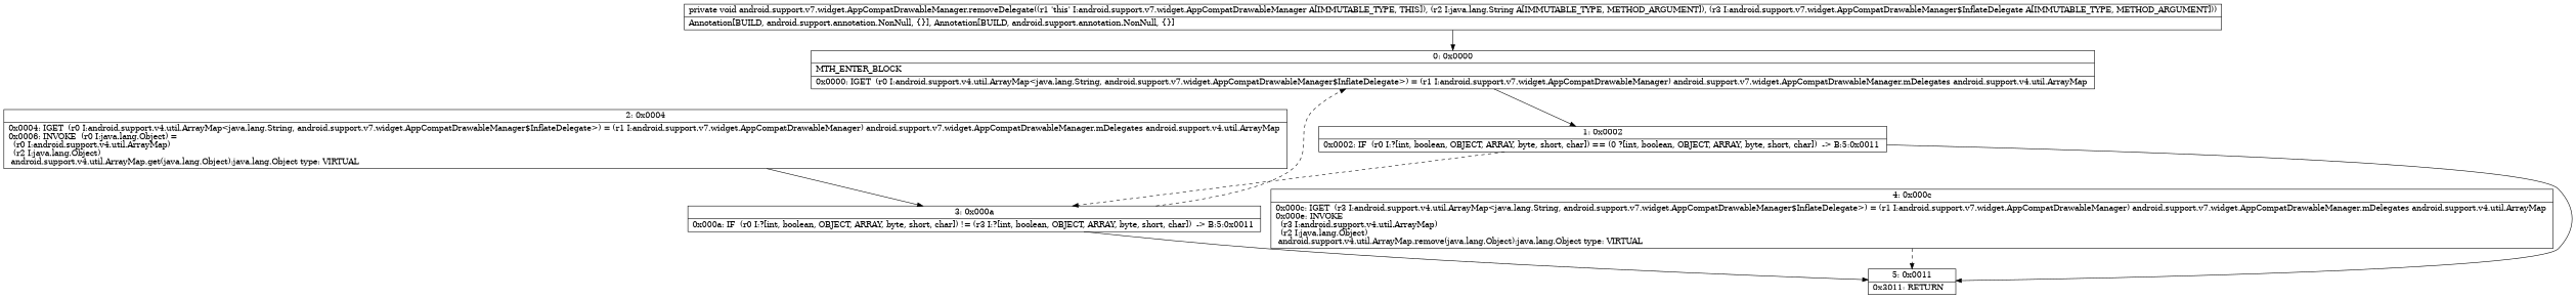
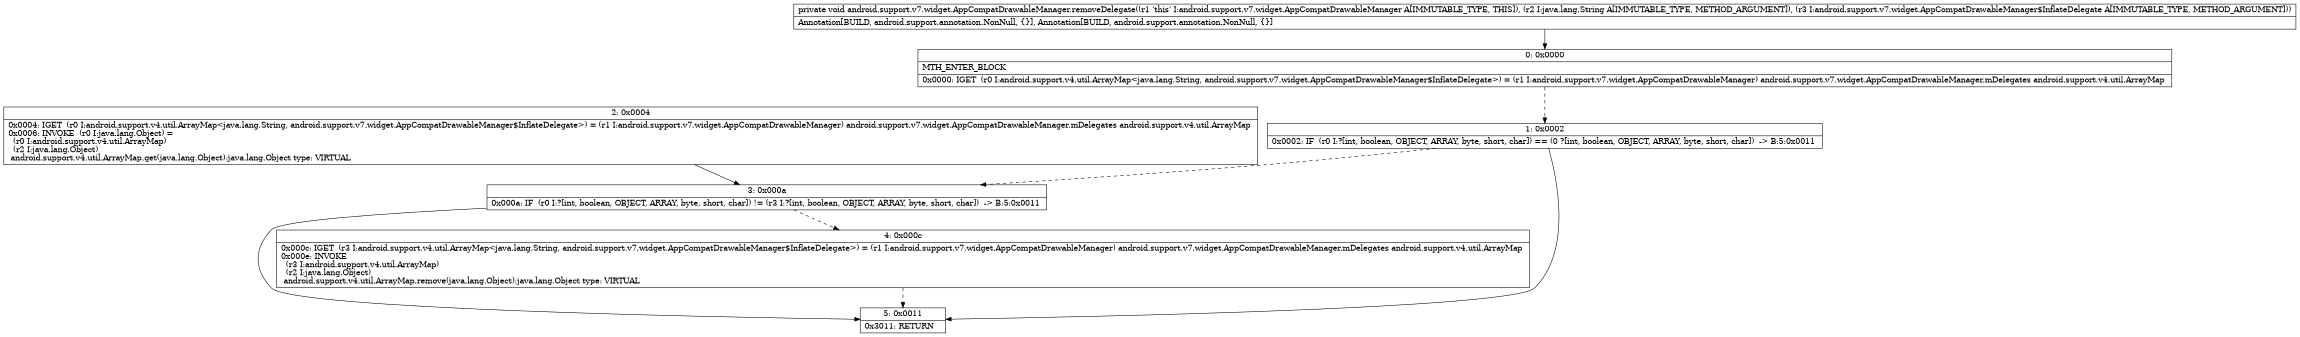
  digraph {
    node [shape=record]
    n1 [label="{0\:\ 0x0000|MTH_ENTER_BLOCK\l|0x0000: IGET  (r0 I:android.support.v4.util.ArrayMap\<java.lang.String, android.support.v7.widget.AppCompatDrawableManager$InflateDelegate\>) = (r1 I:android.support.v7.widget.AppCompatDrawableManager) android.support.v7.widget.AppCompatDrawableManager.mDelegates android.support.v4.util.ArrayMap \l}"]
    n2 [label="{1\:\ 0x0002|0x0002: IF  (r0 I:?[int, boolean, OBJECT, ARRAY, byte, short, char]) == (0 ?[int, boolean, OBJECT, ARRAY, byte, short, char])  \-\> B:5:0x0011 \l}"]
    n3 [label="{5\:\ 0x0011|0x3011: RETURN   \l}"]
    n4 [label="{3\:\ 0x000a|0x000a: IF  (r0 I:?[int, boolean, OBJECT, ARRAY, byte, short, char]) != (r3 I:?[int, boolean, OBJECT, ARRAY, byte, short, char])  \-\> B:5:0x0011 \l}"]
    n5 [label="{2\:\ 0x0004|0x0004: IGET  (r0 I:android.support.v4.util.ArrayMap\<java.lang.String, android.support.v7.widget.AppCompatDrawableManager$InflateDelegate\>) = (r1 I:android.support.v7.widget.AppCompatDrawableManager) android.support.v7.widget.AppCompatDrawableManager.mDelegates android.support.v4.util.ArrayMap \l0x0006: INVOKE  (r0 I:java.lang.Object) = \l  (r0 I:android.support.v4.util.ArrayMap)\l  (r2 I:java.lang.Object)\l android.support.v4.util.ArrayMap.get(java.lang.Object):java.lang.Object type: VIRTUAL \l}"]
    n6 [label="{4\:\ 0x000c|0x000c: IGET  (r3 I:android.support.v4.util.ArrayMap\<java.lang.String, android.support.v7.widget.AppCompatDrawableManager$InflateDelegate\>) = (r1 I:android.support.v7.widget.AppCompatDrawableManager) android.support.v7.widget.AppCompatDrawableManager.mDelegates android.support.v4.util.ArrayMap \l0x000e: INVOKE  \l  (r3 I:android.support.v4.util.ArrayMap)\l  (r2 I:java.lang.Object)\l android.support.v4.util.ArrayMap.remove(java.lang.Object):java.lang.Object type: VIRTUAL \l}"]
    n7 [label="{private void android.support.v7.widget.AppCompatDrawableManager.removeDelegate((r1 'this' I:android.support.v7.widget.AppCompatDrawableManager A[IMMUTABLE_TYPE, THIS]), (r2 I:java.lang.String A[IMMUTABLE_TYPE, METHOD_ARGUMENT]), (r3 I:android.support.v7.widget.AppCompatDrawableManager$InflateDelegate A[IMMUTABLE_TYPE, METHOD_ARGUMENT]))  | Annotation[BUILD, android.support.annotation.NonNull, \{\}], Annotation[BUILD, android.support.annotation.NonNull, \{\}]\l}"]
-   n1 -> n2
+   n1 -> n2 [style=dashed]
    n2 -> n3
    n2 -> n4 [style=dashed]
    n4 -> n3
-   n4 -> n1 [style=dashed]
+   n4 -> n6 [style=dashed]
    n5 -> n4
    n6 -> n3 [style=dashed]
    n7 -> n1
  }
